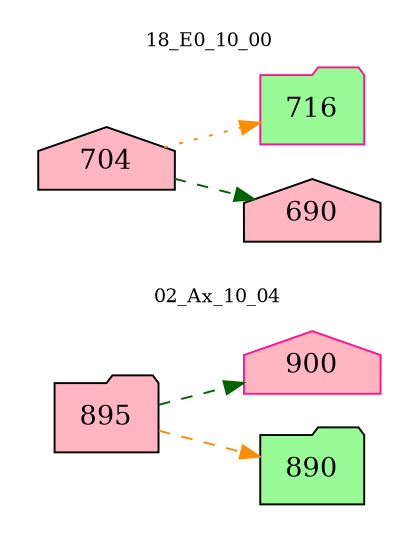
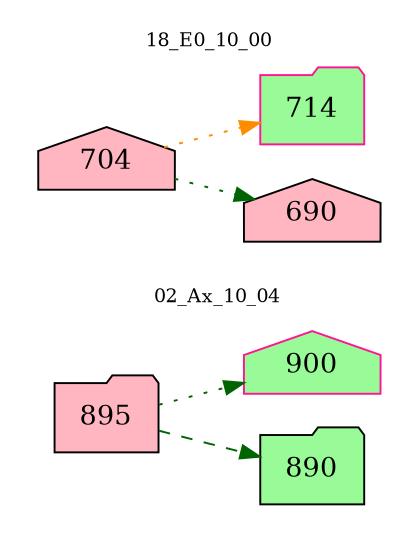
  digraph {
    rankdir=LR
    node [color=black fillcolor=lightpink shape=folder style=filled]
    edge [color=darkorange style=dashed]
    n1 [label=895]
    n2 [fillcolor=palegreen label=890]
-   n3 [color=deeppink label=900 shape=house]
+   n3 [color=deeppink fillcolor=palegreen label=900 shape=house]
    n4 [label=704 shape=house]
    n5 [label=690 shape=house]
-   n6 [color=deeppink fillcolor=palegreen label=716]
+   n6 [color=deeppink fillcolor=palegreen label=714]
    subgraph cluster_1 {
      color=white
      fontsize=10
      label="02_Ax_10_04"
      n1
      n2
      n3
    }
    subgraph cluster_2 {
      color=white
      fontsize=10
      label="18_E0_10_00"
      n4
      n5
      n6
    }
-   n1 -> n2
-   n1 -> n3 [color=darkgreen]
-   n4 -> n5 [color=darkgreen]
+   n1 -> n2 [color=darkgreen]
+   n1 -> n3 [color=darkgreen style=dotted]
+   n4 -> n5 [color=darkgreen style=dotted]
    n4 -> n6 [style=dotted]
  }
